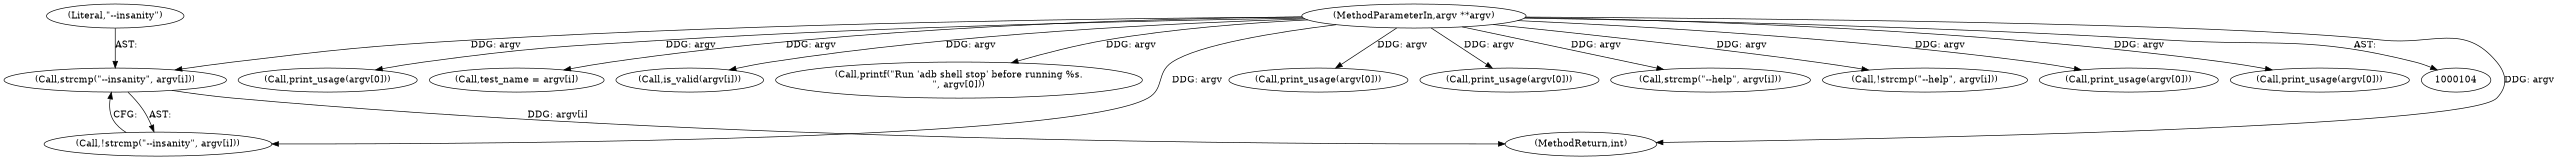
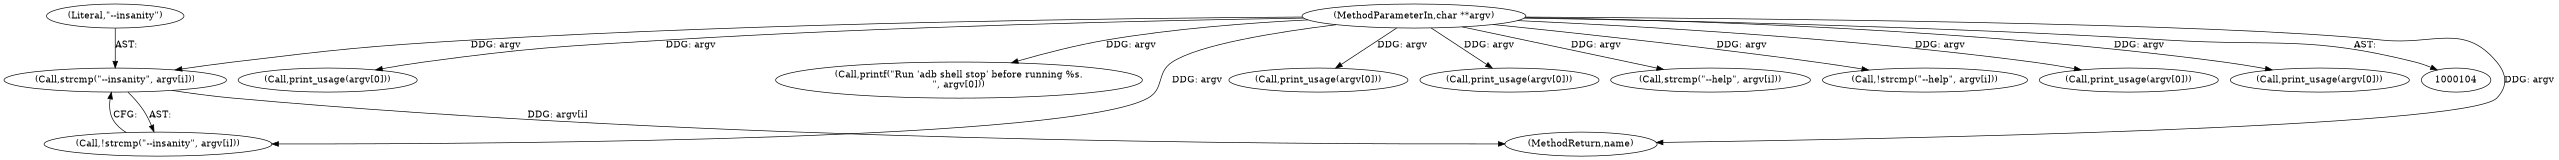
  digraph {
    n1 [label="(Call,strcmp(\"--insanity\", argv[i]))"]
    n2 [label="(Call,!strcmp(\"--insanity\", argv[i]))"]
-   n3 [label="(MethodReturn,int)"]
-   n4 [label="(MethodParameterIn,argv **argv)"]
+   n3 [label="(MethodReturn,name)"]
+   n4 [label="(MethodParameterIn,char **argv)"]
    n5 [label="(Call,print_usage(argv[0]))"]
-   n6 [label="(Call,test_name = argv[i])"]
-   n7 [label="(Call,is_valid(argv[i]))"]
    n8 [label="(Call,printf(\"Run 'adb shell stop' before running %s.\n\", argv[0]))"]
    n9 [label="(Call,print_usage(argv[0]))"]
    n10 [label="(Call,print_usage(argv[0]))"]
    n11 [label="(Call,strcmp(\"--help\", argv[i]))"]
    n12 [label="(Call,!strcmp(\"--help\", argv[i]))"]
    n13 [label="(Call,print_usage(argv[0]))"]
    n14 [label="(Call,print_usage(argv[0]))"]
    n15 [label=1000104]
    n16 [label="(Literal,\"--insanity\")"]
    n1 -> n2 [label="AST: "]
    n1 -> n3 [label="DDG: argv[i]"]
    n2 -> n1 [label="CFG: "]
    n4 -> n1 [label="DDG: argv"]
    n4 -> n2 [label="DDG: argv"]
    n4 -> n3 [label="DDG: argv"]
    n4 -> n5 [label="DDG: argv"]
-   n4 -> n6 [label="DDG: argv"]
-   n4 -> n7 [label="DDG: argv"]
    n4 -> n8 [label="DDG: argv"]
    n4 -> n9 [label="DDG: argv"]
    n4 -> n10 [label="DDG: argv"]
    n4 -> n11 [label="DDG: argv"]
    n4 -> n12 [label="DDG: argv"]
    n4 -> n13 [label="DDG: argv"]
    n4 -> n14 [label="DDG: argv"]
    n4 -> n15 [label="AST: "]
    n16 -> n1 [label="AST: "]
  }
